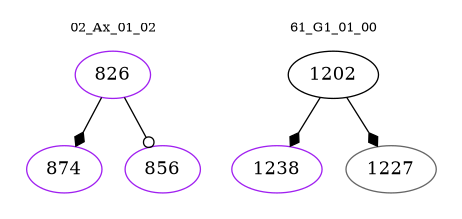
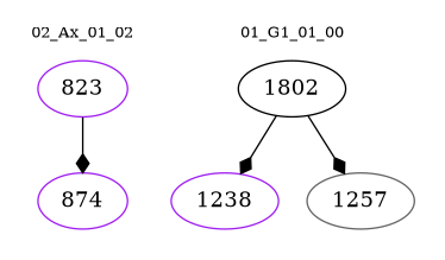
  digraph {
    node [color=purple]
    edge [arrowhead=diamond color=black]
-   n1 [label=826]
+   n1 [label=823]
    n2 [label=874]
-   n3 [label=856]
-   n4 [color=black label=1202]
+   n4 [color=black label=1802]
    n5 [label=1238]
-   n6 [color=gray40 label=1227]
+   n6 [color=gray40 label=1257]
    subgraph cluster_1 {
      color=white
      fontsize=10
      label="02_Ax_01_02"
      n1
      n2
-     n3
    }
    subgraph cluster_2 {
      color=white
      fontsize=10
-     label="61_G1_01_00"
+     label="01_G1_01_00"
      n4
      n5
      n6
    }
    n1 -> n2
-   n1 -> n3 [arrowhead=odot]
    n4 -> n5
    n4 -> n6
  }
